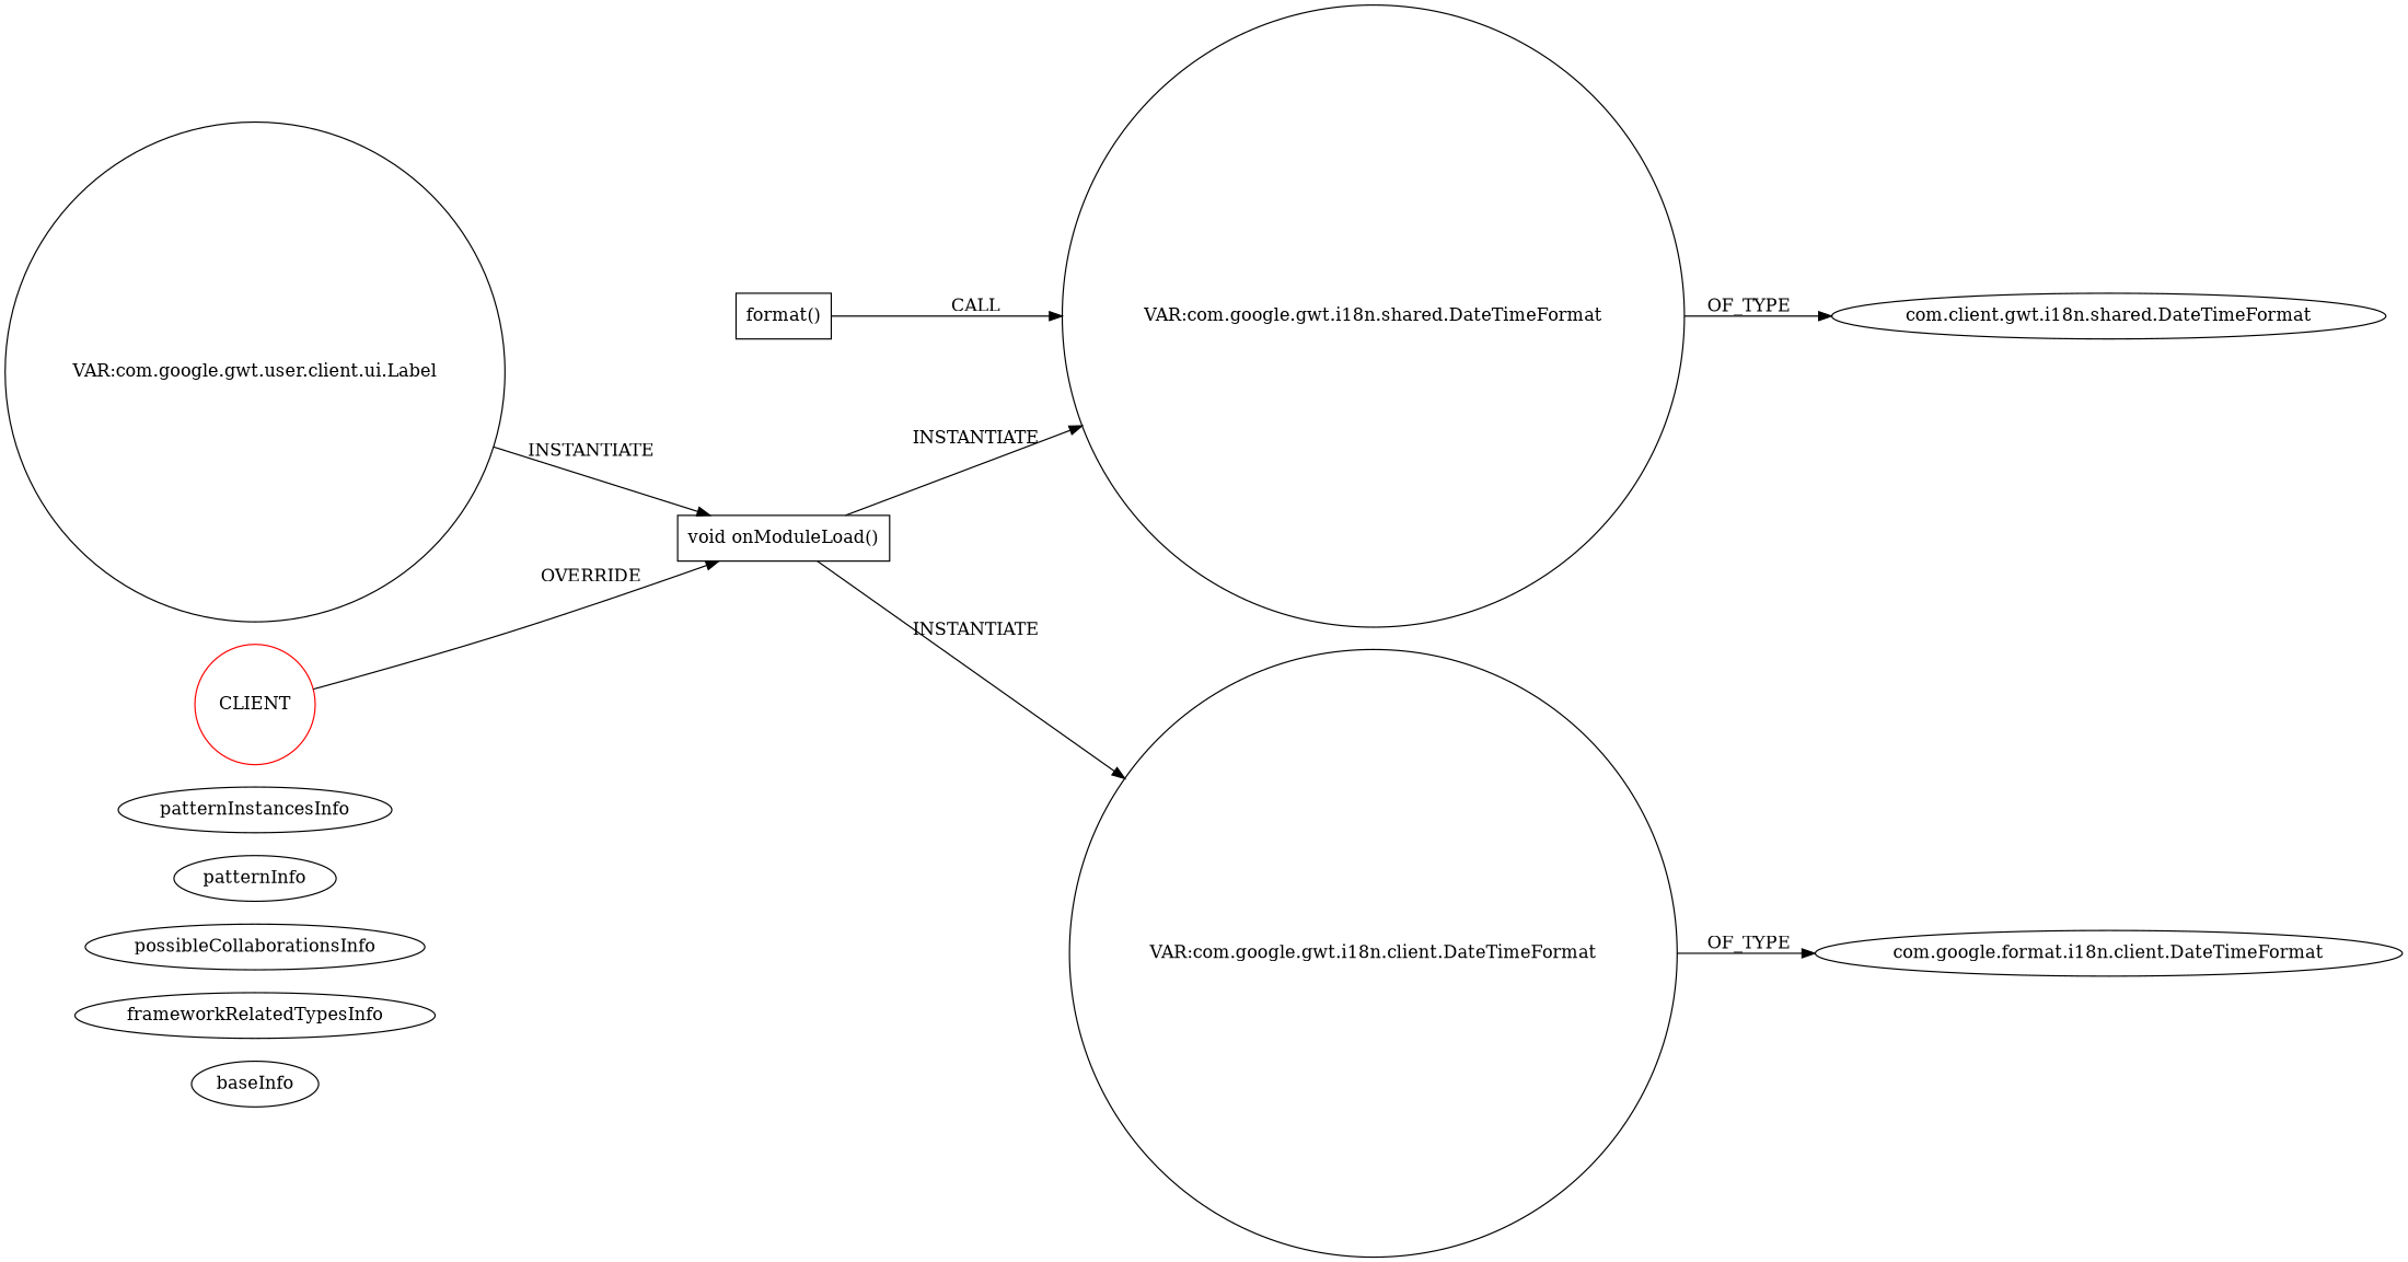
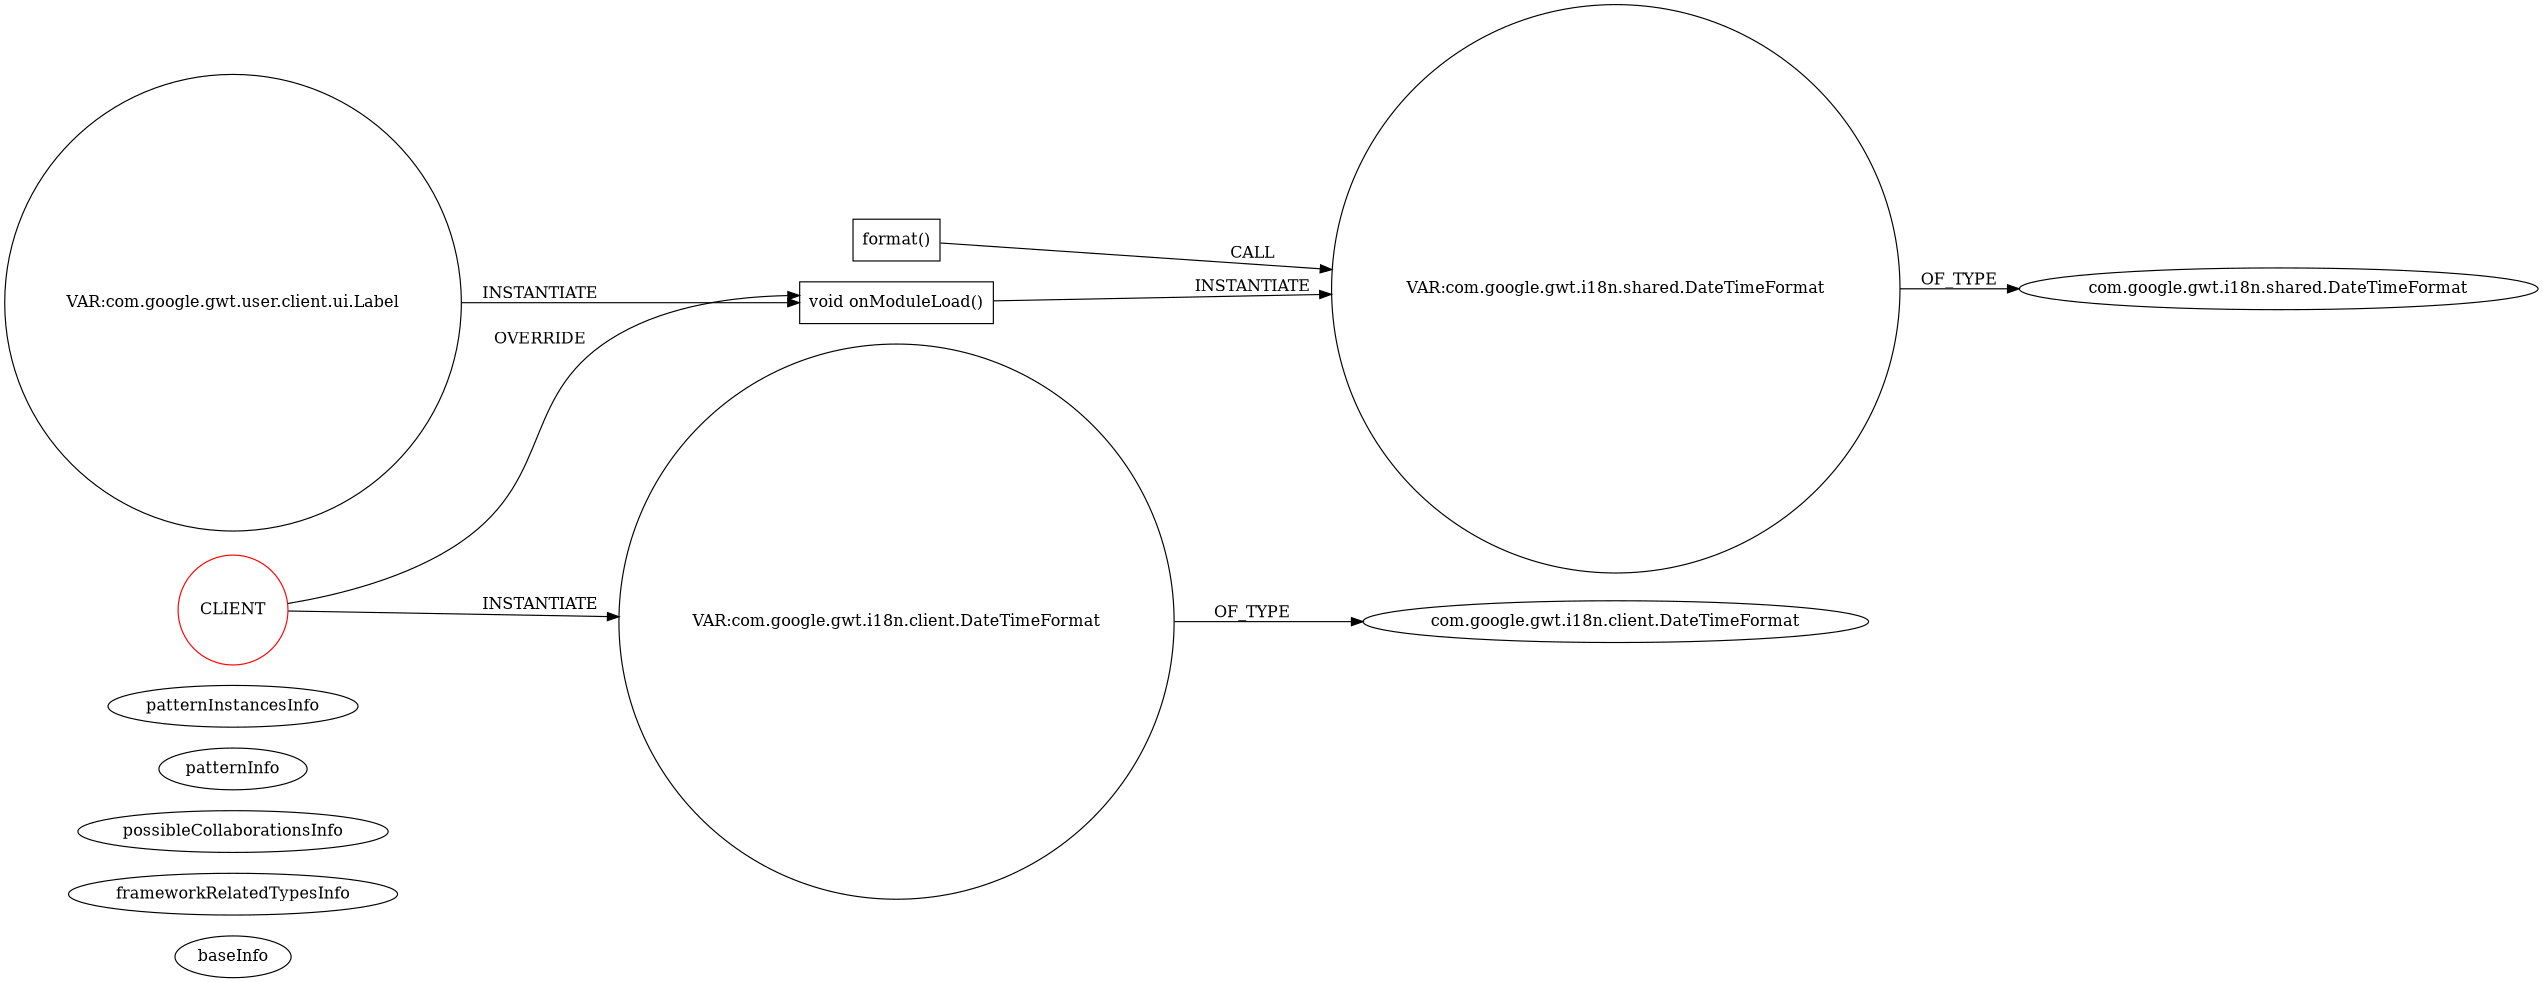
  digraph {
    rankdir=LR
    node [isFrameworkType=false]
    baseInfo [category=pattern graphId=1128 isAnonymous=false possibleRelation=false isFrameworkType=""]
    frameworkRelatedTypesInfo [isFrameworkType=""]
    possibleCollaborationsInfo [isFrameworkType=""]
    patternInfo [frequency=2.0 patternRootClient=0 isFrameworkType=""]
    patternInstancesInfo [0="nakaken0629-mezamashimailgwt~/nakaken0629-mezamashimailgwt/mezamashimailgwt-master/mezamashimailgwt/src/com/appspot/mezamashimailgwt/client/Mezamashimailgwt.java~Mezamashimailgwt~4116" 1="coldplayguy-flight87~/coldplayguy-flight87/flight87-master/BookFlight/src/bookflight/client/BookFlight.java~BookFlight~1091" isFrameworkType=""]
-   n6 [label="com.client.gwt.i18n.shared.DateTimeFormat" vertexType=FRAMEWORK_CLASS_TYPE]
+   n6 [label="com.google.gwt.i18n.shared.DateTimeFormat" vertexType=FRAMEWORK_CLASS_TYPE]
    n7 [label="VAR:com.google.gwt.i18n.shared.DateTimeFormat" shape=circle vertexType=VARIABLE_EXPRESION]
    n8 [label="format()" shape=box vertexType=INSIDE_CALL]
    n9 [label="void onModuleLoad()" shape=box vertexType=OVERRIDING_METHOD_DECLARATION]
    n10 [label="VAR:com.google.gwt.i18n.client.DateTimeFormat" shape=circle vertexType=VARIABLE_EXPRESION]
-   n11 [label="com.google.format.i18n.client.DateTimeFormat" vertexType=FRAMEWORK_CLASS_TYPE]
+   n11 [label="com.google.gwt.i18n.client.DateTimeFormat" vertexType=FRAMEWORK_CLASS_TYPE]
    n12 [label="VAR:com.google.gwt.user.client.ui.Label" shape=circle vertexType=VARIABLE_EXPRESION]
    n13 [color=red label=CLIENT shape=circle vertexType=ROOT_CLIENT_CLASS_DECLARATION]
    n7 -> n6 [label=OF_TYPE]
    n8 -> n7 [label=CALL]
    n9 -> n7 [label=INSTANTIATE]
-   n9 -> n10 [label=INSTANTIATE]
+   n13 -> n10 [label=INSTANTIATE]
    n10 -> n11 [label=OF_TYPE]
    n12 -> n9 [label=INSTANTIATE]
    n13 -> n9 [label=OVERRIDE]
  }
